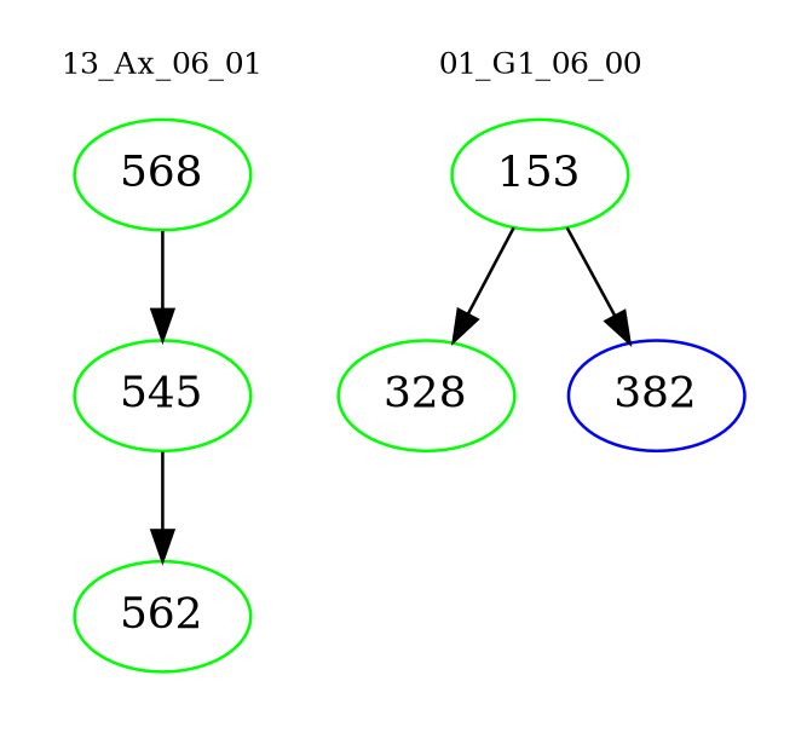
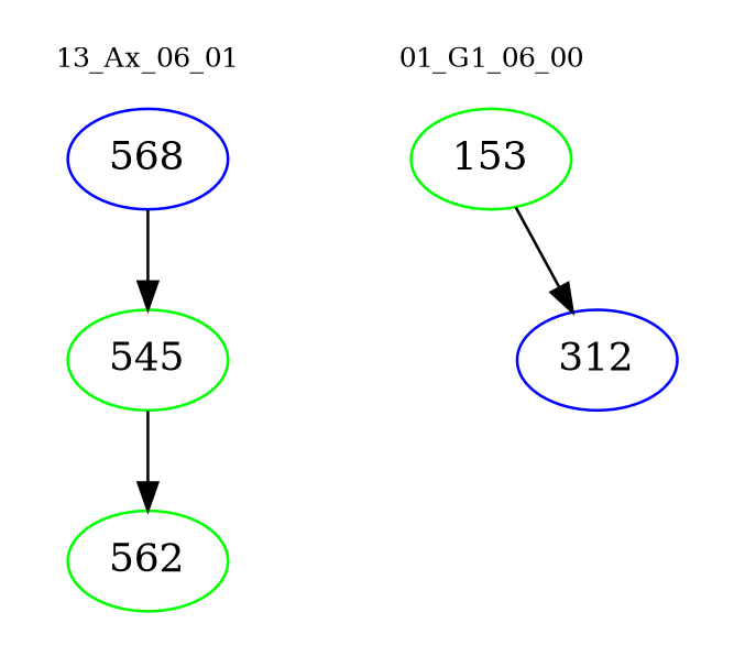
  digraph {
    node [color=green]
    edge [color=black]
    n1 [label=545]
-   n2 [label=568]
+   n2 [color=blue label=568]
    n3 [label=562]
    n4 [label=153]
-   n5 [label=328]
-   n6 [color=blue label=382]
+   n6 [color=blue label=312]
    subgraph cluster_1 {
      color=white
      fontsize=10
      label="13_Ax_06_01"
      n1
      n2
      n3
    }
    subgraph cluster_2 {
      color=white
      fontsize=10
      label="01_G1_06_00"
      n4
-     n5
      n6
    }
    n1 -> n3
    n2 -> n1
-   n4 -> n5
    n4 -> n6
  }
